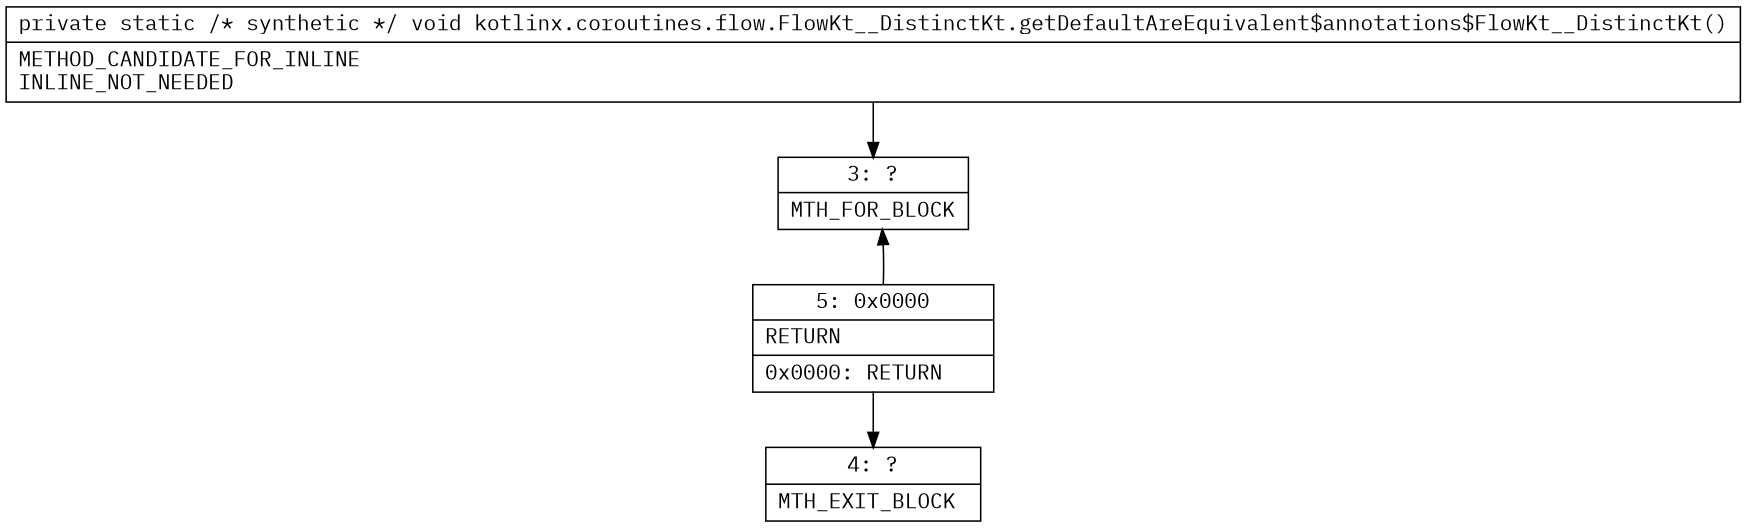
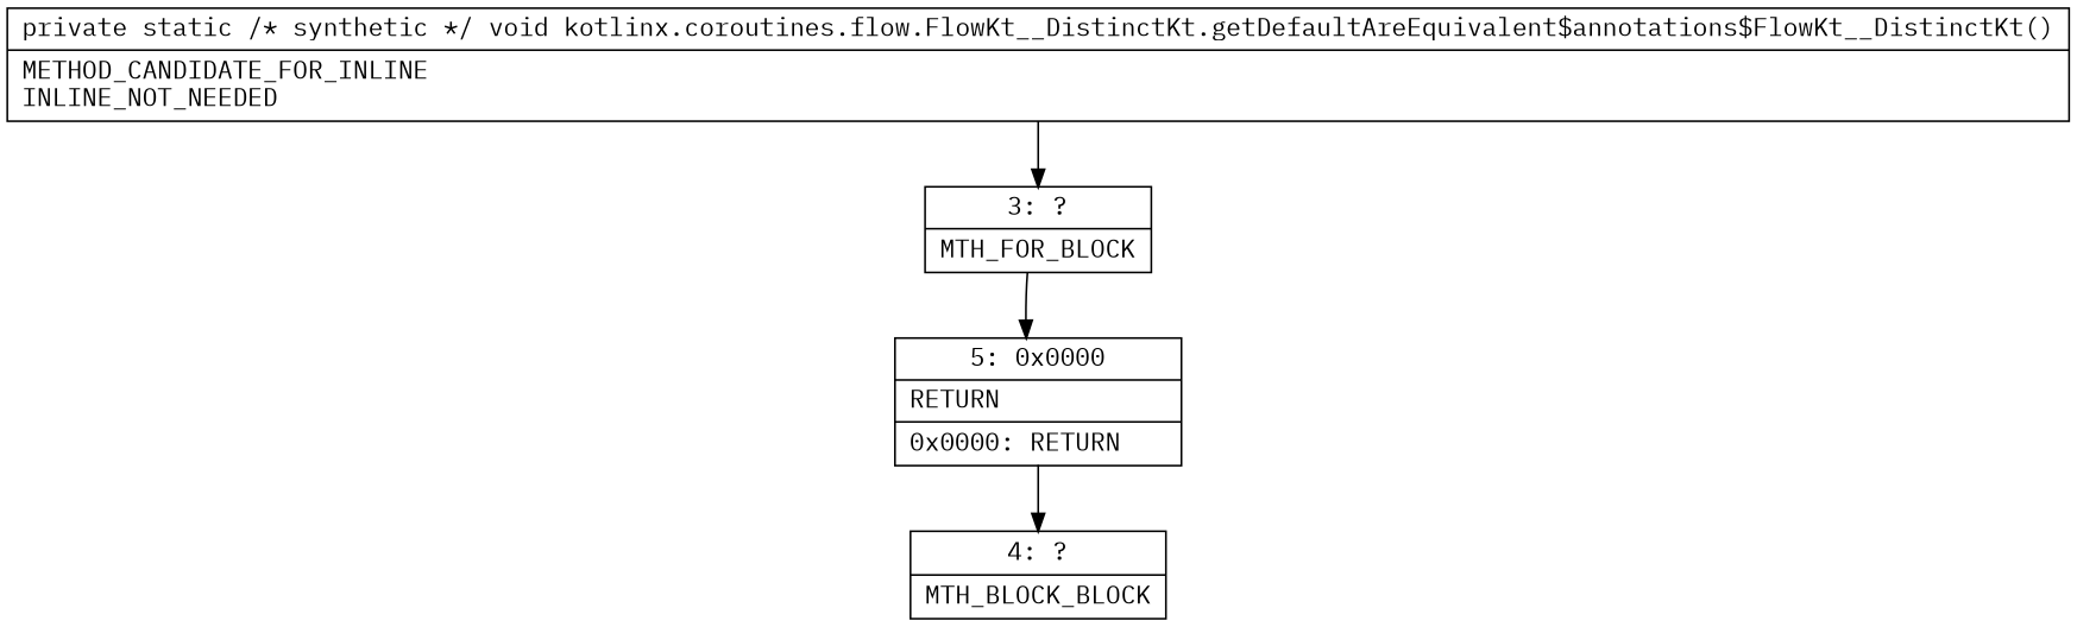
  digraph {
    fontname="IBM Plex Mono"
    node [fontname="IBM Plex Mono" shape=record]
    edge [fontname="IBM Plex Mono"]
    n1 [label="{3\:\ ?|MTH_FOR_BLOCK\l}"]
    n2 [label="{5\:\ 0x0000|RETURN\l|0x0000: RETURN   \l}"]
-   n3 [label="{4\:\ ?|MTH_EXIT_BLOCK\l}"]
+   n3 [label="{4\:\ ?|MTH_BLOCK_BLOCK\l}"]
    n4 [label="{private static \/* synthetic *\/ void kotlinx.coroutines.flow.FlowKt__DistinctKt.getDefaultAreEquivalent$annotations$FlowKt__DistinctKt()  | METHOD_CANDIDATE_FOR_INLINE\lINLINE_NOT_NEEDED\l}"]
-   n2 -> n1
+   n1 -> n2
    n2 -> n3
    n4 -> n1
  }
